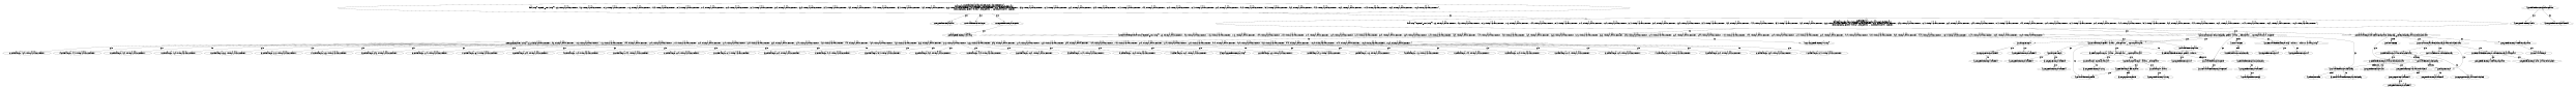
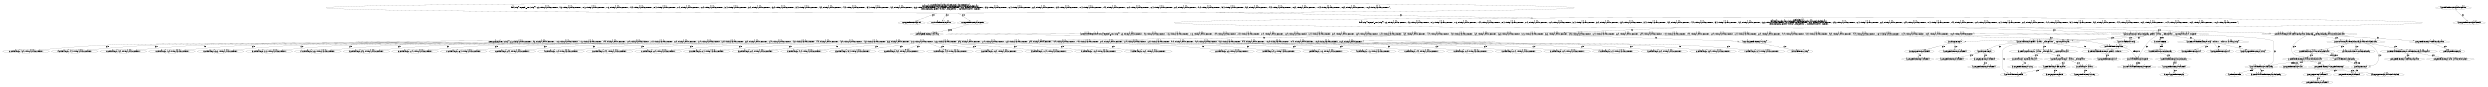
  digraph {
    node [shape=ellipse]
-   n1 [label="2:CtTypeReferenceImpl@class"]
-   n2 [label="2:CtVirtualElement@testScopes"]
+   n1 [label="2:CtTypeReferenceImpl@void"]
+   n2 [label="2:CtVirtualElement@separator"]
    n3 [label="2:CtTypeReferenceImpl@Exception"]
    n4 [label="2:CtPackageReferenceImpl@java.lang"]
    n5 [label="3:CtTypeReferenceImpl@DefaultConfiguration"]
-   n6 [label="3:CtLocalVariableImpl@"]
+   n6 [label="3:CtPackageReferenceImpl@"]
    n7 [label="3:CtExecutableReferenceImpl@createCheckConfig(java.lang.Class)"]
    n8 [label="3:CtTypeReferenceImpl@DefaultConfiguration"]
    n9 [label="3:CtTypeReferenceImpl@Class<JavadocMethodCheck>"]
-   n10 [label="3:CtVirtualElement@createCheckConfig"]
+   n10 [label="3:JavadocMethodCheck@createCheckConfig"]
    n11 [label="3:CtTypeAccessImpl@PlaceHold"]
    n12 [label="3:CtTypeReferenceImpl@PlaceHold"]
    n13 [label="3:CtThisAccessImpl@"]
    n14 [label="3:CtTypeReferenceImpl@PlaceHold"]
    n15 [label="3:CtVirtualElement@checkConfig"]
    n16 [label="43:CtVariableReadImpl@checkConfig"]
    n17 [label="3:CtFieldReferenceImpl@JavadocMethodCheck.class"]
-   n18 [label="3:CtTypeReferenceImpl@JavadocMethodCheck"]
+   n18 [label="3:CtTypeReferenceImpl@CtTypeReferenceImpl"]
    n19 [label="3:CtTypeReferenceImpl@Class"]
    n20 [label="3:CtFieldReadImpl@JavadocMethodCheck.class"]
    n21 [label="3:CtTypeAccessImpl@JavadocMethodCheck"]
    n22 [label="3:CtInvocationImpl@createCheckConfig(JavadocMethodCheck.class)"]
    n23 [label="43:CtLocalVariableReferenceImpl@checkConfig"]
    n24 [label="43:Delete@DELETE"]
    n25 [label="3:CtLocalVariableImpl@final DefaultConfiguration checkConfig = createCheckConfig(JavadocMethodCheck.class)"]
-   n26 [label="3:Delete@DELETE"]
+   n27 [label="4:CtVirtualElement@String[]"]
    n28 [label="4:CtArrayTypeReferenceImpl@String[]"]
    n29 [label="5:CtNewArrayImpl@new String[]\{ \"8:5: Missing a Javadoc comment.\", \"9:5: Missing a Javadoc comment.\", \"10:5: Missing a Javadoc comment.\", \"11:5: Missing a Javadoc comment.\", \"19:9: Missing a Javadoc comment.\", \"20:9: Missing a Javadoc comment.\", \"21:9: Missing a Javadoc comment.\", \"22:9: Missing a Javadoc comment.\", \"31:9: Missing a Javadoc comment.\", \"32:9: Missing a Javadoc comment.\", \"33:9: Missing a Javadoc comment.\", \"34:9: Missing a Javadoc comment.\", \"43:9: Missing a Javadoc comment.\", \"44:9: Missing a Javadoc comment.\", \"45:9: Missing a Javadoc comment.\", \"46:9: Missing a Javadoc comment.\", \"56:5: Missing a Javadoc comment.\", \"57:5: Missing a Javadoc comment.\", \"58:5: Missing a Javadoc comment.\", \"59:5: Missing a Javadoc comment.\", \"67:9: Missing a Javadoc comment.\", \"68:9: Missing a Javadoc comment.\", \"69:9: Missing a Javadoc comment.\", \"70:9: Missing a Javadoc comment.\", \"79:9: Missing a Javadoc comment.\", \"80:9: Missing a Javadoc comment.\", \"81:9: Missing a Javadoc comment.\", \"82:9: Missing a Javadoc comment.\", \"91:9: Missing a Javadoc comment.\", \"92:9: Missing a Javadoc comment.\", \"93:9: Missing a Javadoc comment.\", \"94:9: Missing a Javadoc comment.\", \"103:9: Missing a Javadoc comment.\", \"104:9: Missing a Javadoc comment.\", \"105:9: Missing a Javadoc comment.\", \"106:9: Missing a Javadoc comment.\" \}"]
-   n30 [label="5:CtArrayTypeReferenceImpl@String[]"]
    n31 [label="6:CtLiteralImpl@\"8:5: Missing a Javadoc comment.\""]
    n32 [label="7:CtLiteralImpl@\"9:5: Missing a Javadoc comment.\""]
    n33 [label="8:CtLiteralImpl@\"10:5: Missing a Javadoc comment.\""]
    n34 [label="9:CtLiteralImpl@\"11:5: Missing a Javadoc comment.\""]
    n35 [label="10:CtLiteralImpl@\"19:9: Missing a Javadoc comment.\""]
    n36 [label="11:CtLiteralImpl@\"20:9: Missing a Javadoc comment.\""]
    n37 [label="12:CtLiteralImpl@\"21:9: Missing a Javadoc comment.\""]
    n38 [label="13:CtLiteralImpl@\"22:9: Missing a Javadoc comment.\""]
    n39 [label="14:CtLiteralImpl@\"31:9: Missing a Javadoc comment.\""]
    n40 [label="15:CtLiteralImpl@\"32:9: Missing a Javadoc comment.\""]
    n41 [label="16:CtLiteralImpl@\"33:9: Missing a Javadoc comment.\""]
    n42 [label="17:CtLiteralImpl@\"34:9: Missing a Javadoc comment.\""]
    n43 [label="18:CtLiteralImpl@\"43:9: Missing a Javadoc comment.\""]
    n44 [label="19:CtLiteralImpl@\"44:9: Missing a Javadoc comment.\""]
    n45 [label="20:CtLiteralImpl@\"45:9: Missing a Javadoc comment.\""]
    n46 [label="21:CtLiteralImpl@\"46:9: Missing a Javadoc comment.\""]
    n47 [label="22:CtLiteralImpl@\"56:5: Missing a Javadoc comment.\""]
    n48 [label="23:CtLiteralImpl@\"57:5: Missing a Javadoc comment.\""]
    n49 [label="24:CtLiteralImpl@\"58:5: Missing a Javadoc comment.\""]
    n50 [label="25:CtLiteralImpl@\"59:5: Missing a Javadoc comment.\""]
    n51 [label="26:CtLiteralImpl@\"67:9: Missing a Javadoc comment.\""]
    n52 [label="27:CtLiteralImpl@\"68:9: Missing a Javadoc comment.\""]
    n53 [label="28:CtLiteralImpl@\"69:9: Missing a Javadoc comment.\""]
    n54 [label="29:CtLiteralImpl@\"70:9: Missing a Javadoc comment.\""]
    n55 [label="30:CtLiteralImpl@\"79:9: Missing a Javadoc comment.\""]
    n56 [label="31:CtLiteralImpl@\"80:9: Missing a Javadoc comment.\""]
    n57 [label="32:CtLiteralImpl@\"81:9: Missing a Javadoc comment.\""]
    n58 [label="33:CtLiteralImpl@\"82:9: Missing a Javadoc comment.\""]
    n59 [label="34:CtLiteralImpl@\"91:9: Missing a Javadoc comment.\""]
    n60 [label="35:CtLiteralImpl@\"92:9: Missing a Javadoc comment.\""]
    n61 [label="36:CtLiteralImpl@\"93:9: Missing a Javadoc comment.\""]
    n62 [label="37:CtLiteralImpl@\"94:9: Missing a Javadoc comment.\""]
    n63 [label="38:CtLiteralImpl@\"103:9: Missing a Javadoc comment.\""]
    n64 [label="39:CtLiteralImpl@\"104:9: Missing a Javadoc comment.\""]
    n65 [label="40:CtLiteralImpl@\"105:9: Missing a Javadoc comment.\""]
    n66 [label="41:CtLiteralImpl@\"106:9: Missing a Javadoc comment.\""]
    n67 [label="4:CtVirtualElement@separator"]
    n68 [label="43:CtVariableReadImpl@expected"]
    n69 [label="43:CtLocalVariableReferenceImpl@expected"]
    n70 [label="4:CtLocalVariableImpl@final String[] expected = new String[]\{ \"8:5: Missing a Javadoc comment.\", \"9:5: Missing a Javadoc comment.\", \"10:5: Missing a Javadoc comment.\", \"11:5: Missing a Javadoc comment.\", \"19:9: Missing a Javadoc comment.\", \"20:9: Missing a Javadoc comment.\", \"21:9: Missing a Javadoc comment.\", \"22:9: Missing a Javadoc comment.\", \"31:9: Missing a Javadoc comment.\", \"32:9: Missing a Javadoc comment.\", \"33:9: Missing a Javadoc comment.\", \"34:9: Missing a Javadoc comment.\", \"43:9: Missing a Javadoc comment.\", \"44:9: Missing a Javadoc comment.\", \"45:9: Missing a Javadoc comment.\", \"46:9: Missing a Javadoc comment.\", \"56:5: Missing a Javadoc comment.\", \"57:5: Missing a Javadoc comment.\", \"58:5: Missing a Javadoc comment.\", \"59:5: Missing a Javadoc comment.\", \"67:9: Missing a Javadoc comment.\", \"68:9: Missing a Javadoc comment.\", \"69:9: Missing a Javadoc comment.\", \"70:9: Missing a Javadoc comment.\", \"79:9: Missing a Javadoc comment.\", \"80:9: Missing a Javadoc comment.\", \"81:9: Missing a Javadoc comment.\", \"82:9: Missing a Javadoc comment.\", \"91:9: Missing a Javadoc comment.\", \"92:9: Missing a Javadoc comment.\", \"93:9: Missing a Javadoc comment.\", \"94:9: Missing a Javadoc comment.\", \"103:9: Missing a Javadoc comment.\", \"104:9: Missing a Javadoc comment.\", \"105:9: Missing a Javadoc comment.\", \"106:9: Missing a Javadoc comment.\" \}"]
    n71 [label="43:CtExecutableReferenceImpl@verify(<unknown>,<unknown>,java.lang.String[])"]
    n72 [label="43:CtTypeReferenceImpl@null"]
    n73 [label="43:CtTypeReferenceImpl@null"]
+   n74 [label="43:CtArrayTypeReferenceImpl@String[]"]
+   n75 [label="43:CtVirtualElement@verify"]
    n76 [label="43:CtTypeAccessImpl@PlaceHold"]
    n77 [label="43:CtTypeReferenceImpl@PlaceHold"]
    n78 [label="43:CtThisAccessImpl@"]
    n79 [label="43:CtTypeReferenceImpl@PlaceHold"]
    n80 [label="43:CtExecutableReferenceImpl@getPath(<unknown>)"]
    n81 [label="43:CtTypeReferenceImpl@null"]
    n82 [label="43:CtVirtualElement@getPath"]
    n83 [label="43:CtTypeAccessImpl@PlaceHold"]
    n84 [label="43:CtTypeReferenceImpl@PlaceHold"]
    n85 [label="43:CtThisAccessImpl@"]
    n86 [label="43:CtTypeReferenceImpl@PlaceHold"]
    n87 [label="43:CtLiteralImpl@\"javadoc\""]
    n88 [label="43:CtTypeReferenceImpl@String"]
    n89 [label="43:CtFieldReferenceImpl@File.separator"]
-   n90 [label="43:CtTypeReferenceImpl@File"]
    n91 [label="43:CtTypeReferenceImpl@PlaceHold"]
    n92 [label="43:CtFieldReadImpl@File.separator"]
    n93 [label="43:CtTypeAccessImpl@File"]
    n94 [label="43:CtBinaryOperatorImpl@(\"javadoc\" + File.separator)"]
    n95 [label="43:CtLiteralImpl@\"InputNoJavadoc.java\""]
    n96 [label="43:CtTypeReferenceImpl@String"]
    n97 [label="43:CtBinaryOperatorImpl@(\"javadoc\" + File.separator) + \"InputNoJavadoc.java\""]
    n98 [label="43:CtInvocationImpl@getPath((\"javadoc\" + File.separator) + \"InputNoJavadoc.java\")"]
    n99 [label="43:CtInvocationImpl@verify(checkConfig, getPath((\"javadoc\" + File.separator) + \"InputNoJavadoc.java\"), expected)"]
-   n100 [label="42:Insert@INSERT"]
+   n100 [label="42:Insert@DELETE"]
    n101 [label="42:CtFieldReadImpl@mCheckConfig"]
    n102 [label="2:CtBlockImpl@\{\n    final DefaultConfiguration checkConfig = createCheckConfig(JavadocMethodCheck.class);\n    final String[] expected = new String[]\{ \"8:5: Missing a Javadoc comment.\", \"9:5: Missing a Javadoc comment.\", \"10:5: Missing a Javadoc comment.\", \"11:5: Missing a Javadoc comment.\", \"19:9: Missing a Javadoc comment.\", \"20:9: Missing a Javadoc comment.\", \"21:9: Missing a Javadoc comment.\", \"22:9: Missing a Javadoc comment.\", \"31:9: Missing a Javadoc comment.\", \"32:9: Missing a Javadoc comment.\", \"33:9: Missing a Javadoc comment.\", \"34:9: Missing a Javadoc comment.\", \"43:9: Missing a Javadoc comment.\", \"44:9: Missing a Javadoc comment.\", \"45:9: Missing a Javadoc comment.\", \"46:9: Missing a Javadoc comment.\", \"56:5: Missing a Javadoc comment.\", \"57:5: Missing a Javadoc comment.\", \"58:5: Missing a Javadoc comment.\", \"59:5: Missing a Javadoc comment.\", \"67:9: Missing a Javadoc comment.\", \"68:9: Missing a Javadoc comment.\", \"69:9: Missing a Javadoc comment.\", \"70:9: Missing a Javadoc comment.\", \"79:9: Missing a Javadoc comment.\", \"80:9: Missing a Javadoc comment.\", \"81:9: Missing a Javadoc comment.\", \"82:9: Missing a Javadoc comment.\", \"91:9: Missing a Javadoc comment.\", \"92:9: Missing a Javadoc comment.\", \"93:9: Missing a Javadoc comment.\", \"94:9: Missing a Javadoc comment.\", \"103:9: Missing a Javadoc comment.\", \"104:9: Missing a Javadoc comment.\", \"105:9: Missing a Javadoc comment.\", \"106:9: Missing a Javadoc comment.\" \};\n    verify(checkConfig, getPath((\"javadoc\" + File.separator) + \"InputNoJavadoc.java\"), expected);\n\}"]
    n103 [label="2:CtMethodImpl@public void testScopes() throws Exception \{\n    final DefaultConfiguration checkConfig = createCheckConfig(JavadocMethodCheck.class);\n    final String[] expected = new String[]\{ \"8:5: Missing a Javadoc comment.\", \"9:5: Missing a Javadoc comment.\", \"10:5: Missing a Javadoc comment.\", \"11:5: Missing a Javadoc comment.\", \"19:9: Missing a Javadoc comment.\", \"20:9: Missing a Javadoc comment.\", \"21:9: Missing a Javadoc comment.\", \"22:9: Missing a Javadoc comment.\", \"31:9: Missing a Javadoc comment.\", \"32:9: Missing a Javadoc comment.\", \"33:9: Missing a Javadoc comment.\", \"34:9: Missing a Javadoc comment.\", \"43:9: Missing a Javadoc comment.\", \"44:9: Missing a Javadoc comment.\", \"45:9: Missing a Javadoc comment.\", \"46:9: Missing a Javadoc comment.\", \"56:5: Missing a Javadoc comment.\", \"57:5: Missing a Javadoc comment.\", \"58:5: Missing a Javadoc comment.\", \"59:5: Missing a Javadoc comment.\", \"67:9: Missing a Javadoc comment.\", \"68:9: Missing a Javadoc comment.\", \"69:9: Missing a Javadoc comment.\", \"70:9: Missing a Javadoc comment.\", \"79:9: Missing a Javadoc comment.\", \"80:9: Missing a Javadoc comment.\", \"81:9: Missing a Javadoc comment.\", \"82:9: Missing a Javadoc comment.\", \"91:9: Missing a Javadoc comment.\", \"92:9: Missing a Javadoc comment.\", \"93:9: Missing a Javadoc comment.\", \"94:9: Missing a Javadoc comment.\", \"103:9: Missing a Javadoc comment.\", \"104:9: Missing a Javadoc comment.\", \"105:9: Missing a Javadoc comment.\", \"106:9: Missing a Javadoc comment.\" \};\n    verify(checkConfig, getPath((\"javadoc\" + File.separator) + \"InputNoJavadoc.java\"), expected);\n\}"]
    n104 [label="42:CtFieldReferenceImpl@mCheckConfig"]
-   n105 [label="42:CtPackageReferenceImpl@"]
+   n105 [label="42:CtArrayTypeReferenceImpl@"]
    n106 [label="42:CtTypeReferenceImpl@PlaceHold"]
-   n3 -> n4 [label=AST]
+   n3 -> n4 [label=Action]
    n5 -> n6 [label=AST]
    n7 -> n8 [label=AST]
    n7 -> n9 [label=AST]
    n11 -> n12 [label=AST]
-   n13 -> n11 [label=Data]
+   n13 -> n11 [label=AST]
    n13 -> n14 [label=AST]
-   n15 -> n13 [label="Data Dep"]
+   n13 -> n15 [label="Data Dep"]
    n15 -> n16 [label="Define-Use"]
-   n16 -> n23 [label=AST]
-   n16 -> n24 [label=Action]
+   n23 -> n16 [label=AST]
+   n16 -> n24 [label=Data]
    n17 -> n18 [label=AST]
-   n17 -> n19 [label=AST]
-   n20 -> n15 [label="Data Dep"]
+   n17 -> n19 [label=Data]
+   n20 -> n15 [label="Data Action"]
    n20 -> n17 [label=AST]
-   n20 -> n21 [label=AST]
+   n19 -> n21 [label=AST]
    n22 -> n7 [label=AST]
    n22 -> n10 [label=AST]
    n22 -> n13 [label=AST]
    n22 -> n20 [label=AST]
    n25 -> n5 [label=AST]
    n25 -> n15 [label=AST]
    n25 -> n22 [label=AST]
-   n25 -> n26 [label=Action]
-   n29 -> n30 [label=AST]
+   n28 -> n27 [label=AST]
    n29 -> n31 [label=AST]
    n29 -> n32 [label=AST]
    n29 -> n33 [label=AST]
    n29 -> n34 [label=AST]
    n29 -> n35 [label=AST]
    n29 -> n36 [label=AST]
    n29 -> n37 [label=AST]
    n29 -> n38 [label=AST]
    n29 -> n39 [label=AST]
    n29 -> n40 [label=AST]
    n29 -> n41 [label=AST]
    n29 -> n42 [label=AST]
    n29 -> n43 [label=AST]
    n29 -> n44 [label=AST]
    n29 -> n45 [label=AST]
    n29 -> n46 [label=AST]
    n29 -> n47 [label=AST]
    n29 -> n48 [label=AST]
    n29 -> n49 [label=AST]
    n29 -> n50 [label=AST]
    n29 -> n51 [label=AST]
    n29 -> n52 [label=AST]
    n29 -> n53 [label=AST]
    n29 -> n54 [label=AST]
    n29 -> n55 [label=AST]
    n29 -> n56 [label=AST]
    n29 -> n57 [label=AST]
    n29 -> n58 [label=AST]
    n29 -> n59 [label=AST]
    n29 -> n60 [label=AST]
    n29 -> n61 [label=AST]
    n29 -> n62 [label=AST]
    n29 -> n63 [label=AST]
    n29 -> n64 [label=AST]
    n29 -> n65 [label=AST]
    n29 -> n66 [label=AST]
-   n80 -> n68 [label="Define-Use"]
-   n68 -> n69 [label=AST]
+   n67 -> n68 [label="Define-Use"]
+   n68 -> n69 [label=Action]
    n70 -> n28 [label=AST]
    n70 -> n29 [label=AST]
    n70 -> n67 [label=AST]
    n71 -> n72 [label=AST]
    n71 -> n73 [label=AST]
+   n71 -> n74 [label=AST]
    n76 -> n77 [label=AST]
    n78 -> n76 [label=AST]
    n78 -> n79 [label=AST]
    n80 -> n81 [label=AST]
    n83 -> n84 [label=AST]
    n85 -> n83 [label=AST]
    n85 -> n86 [label=AST]
    n87 -> n88 [label=AST]
-   n89 -> n90 [label=AST]
    n89 -> n91 [label=AST]
    n92 -> n82 [label=AST]
-   n92 -> n93 [label=Data]
+   n92 -> n93 [label=AST]
    n94 -> n87 [label=AST]
    n94 -> n92 [label=AST]
    n95 -> n96 [label=AST]
    n97 -> n94 [label=AST]
    n97 -> n95 [label=AST]
    n98 -> n80 [label=AST]
    n98 -> n82 [label=AST]
    n98 -> n85 [label=AST]
    n98 -> n97 [label=AST]
    n99 -> n16 [label=AST]
    n99 -> n68 [label=AST]
    n99 -> n71 [label=AST]
+   n99 -> n75 [label=AST]
    n99 -> n78 [label=AST]
    n99 -> n98 [label=AST]
    n99 -> n100 [label=Action]
    n100 -> n101 [label=Data]
+   n101 -> n104 [label=AST]
    n102 -> n25 [label=AST]
    n102 -> n70 [label=AST]
    n102 -> n99 [label=AST]
    n103 -> n1 [label=AST]
    n103 -> n2 [label=AST]
    n103 -> n3 [label=AST]
    n103 -> n102 [label=AST]
-   n104 -> n106 [label=AST]
+   n104 -> n106 [label=Data]
    n106 -> n105 [label=AST]
  }
